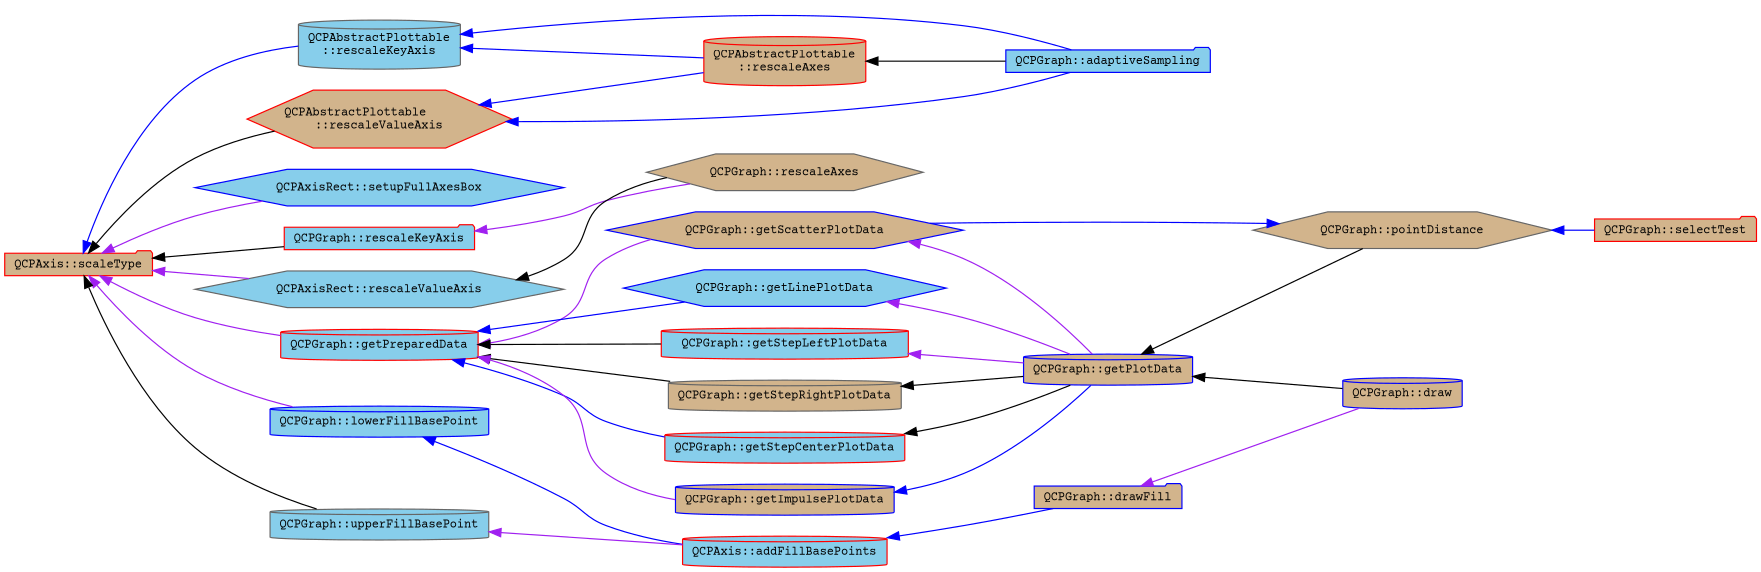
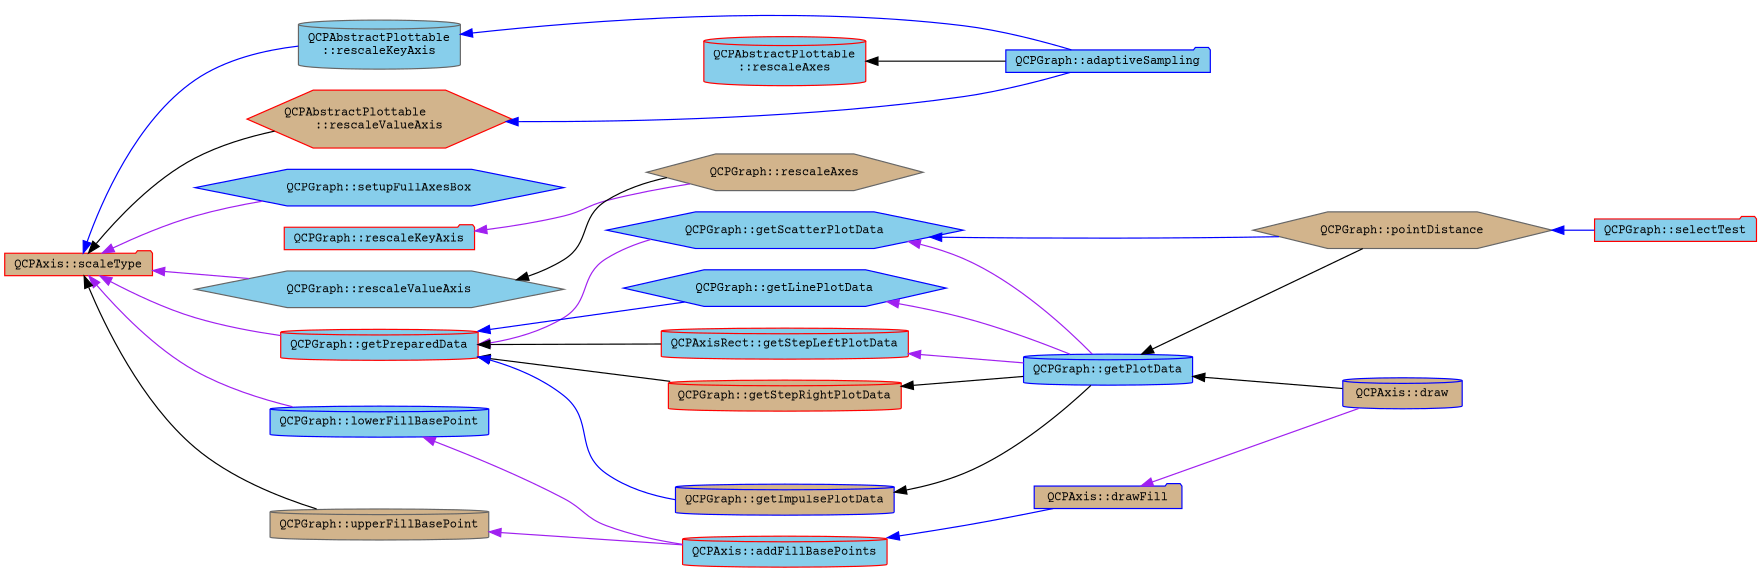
  digraph {
    fontname="Courier Prime"
    rankdir=LR
    node [color=red fillcolor=skyblue fontname="Courier Prime" fontsize=10 shape=cylinder style=filled]
    edge [color=black dir=back fontname="Courier Prime" fontsize=10 labelfontname=Helvetica labelfontsize=10 style=solid]
    n1 [fillcolor=tan fontcolor=black height=0.2 label="QCPAxis::scaleType" shape=folder width=0.4]
    n2 [color=gray40 height=0.2 label="QCPAbstractPlottable\l::rescaleKeyAxis" width=0.4]
    n3 [fillcolor=tan height=0.2 label="QCPAbstractPlottable\l::rescaleValueAxis" shape=hexagon width=0.4]
-   n4 [color=blue height=0.2 label="QCPAxisRect::setupFullAxesBox" shape=hexagon width=0.4]
+   n4 [color=blue height=0.2 label="QCPGraph::setupFullAxesBox" shape=hexagon width=0.4]
    n5 [height=0.2 label="QCPGraph::rescaleKeyAxis" shape=folder width=0.4]
-   n6 [color=gray40 height=0.2 label="QCPAxisRect::rescaleValueAxis" shape=hexagon width=0.4]
+   n6 [color=gray40 height=0.2 label="QCPGraph::rescaleValueAxis" shape=hexagon width=0.4]
    n7 [height=0.2 label="QCPGraph::getPreparedData" width=0.4]
    n8 [color=blue height=0.2 label="QCPGraph::lowerFillBasePoint" width=0.4]
-   n9 [color=gray40 height=0.2 label="QCPGraph::upperFillBasePoint" width=0.4]
-   n10 [fillcolor=tan height=0.2 label="QCPAbstractPlottable\l::rescaleAxes" width=0.4]
+   n9 [color=gray40 fillcolor=tan height=0.2 label="QCPGraph::upperFillBasePoint" width=0.4]
+   n10 [height=0.2 label="QCPAbstractPlottable\l::rescaleAxes" width=0.4]
    n11 [color=blue height=0.2 label="QCPGraph::adaptiveSampling" shape=folder width=0.4]
    n12 [color=gray40 fillcolor=tan height=0.2 label="QCPGraph::rescaleAxes" shape=hexagon width=0.4]
-   n13 [color=blue fillcolor=tan height=0.2 label="QCPGraph::getScatterPlotData" shape=hexagon width=0.4]
+   n13 [color=blue height=0.2 label="QCPGraph::getScatterPlotData" shape=hexagon width=0.4]
    n14 [color=blue height=0.2 label="QCPGraph::getLinePlotData" shape=hexagon width=0.4]
-   n15 [height=0.2 label="QCPGraph::getStepLeftPlotData" width=0.4]
-   n16 [color=gray40 fillcolor=tan height=0.2 label="QCPGraph::getStepRightPlotData" width=0.4]
-   n17 [height=0.2 label="QCPGraph::getStepCenterPlotData" width=0.4]
+   n15 [height=0.2 label="QCPAxisRect::getStepLeftPlotData" width=0.4]
+   n16 [fillcolor=tan height=0.2 label="QCPGraph::getStepRightPlotData" width=0.4]
    n18 [color=blue fillcolor=tan height=0.2 label="QCPGraph::getImpulsePlotData" width=0.4]
    n19 [height=0.2 label="QCPAxis::addFillBasePoints" width=0.4]
-   n20 [color=blue fillcolor=tan height=0.2 label="QCPGraph::getPlotData" width=0.4]
+   n20 [color=blue height=0.2 label="QCPGraph::getPlotData" width=0.4]
    n21 [color=gray40 fillcolor=tan height=0.2 label="QCPGraph::pointDistance" shape=hexagon width=0.4]
-   n22 [color=blue fillcolor=tan height=0.2 label="QCPGraph::draw" width=0.4]
-   n23 [fillcolor=tan height=0.2 label="QCPGraph::selectTest" shape=folder width=0.4]
-   n24 [color=blue fillcolor=tan height=0.2 label="QCPGraph::drawFill" shape=folder width=0.4]
+   n22 [color=blue fillcolor=tan height=0.2 label="QCPAxis::draw" width=0.4]
+   n23 [height=0.2 label="QCPGraph::selectTest" shape=folder width=0.4]
+   n24 [color=blue fillcolor=tan height=0.2 label="QCPAxis::drawFill" shape=folder width=0.4]
    n1 -> n2 [color=blue]
    n1 -> n3
    n1 -> n4 [color=purple]
-   n1 -> n5
    n1 -> n6 [color=purple]
    n1 -> n7 [color=purple]
    n1 -> n8 [color=purple]
    n1 -> n9
-   n2 -> n10 [color=blue]
    n2 -> n11 [color=blue]
-   n3 -> n10 [color=blue]
    n3 -> n11 [color=blue]
    n5 -> n12 [color=purple]
    n6 -> n12
    n7 -> n13 [color=purple]
    n7 -> n14 [color=blue]
    n7 -> n15
    n7 -> n16
-   n7 -> n17 [color=blue]
-   n7 -> n18 [color=purple]
-   n8 -> n19 [color=blue]
+   n7 -> n18 [color=blue]
+   n8 -> n19 [color=purple]
    n9 -> n19 [color=purple]
    n10 -> n11
    n13 -> n20 [color=purple]
-   n21 -> n13 [color=blue]
+   n13 -> n21 [color=blue]
    n14 -> n20 [color=purple]
    n15 -> n20 [color=purple]
    n16 -> n20
-   n17 -> n20
-   n18 -> n20 [color=blue]
+   n18 -> n20
    n19 -> n24 [color=blue]
    n20 -> n21
    n20 -> n22
    n21 -> n23 [color=blue]
    n24 -> n22 [color=purple]
  }
